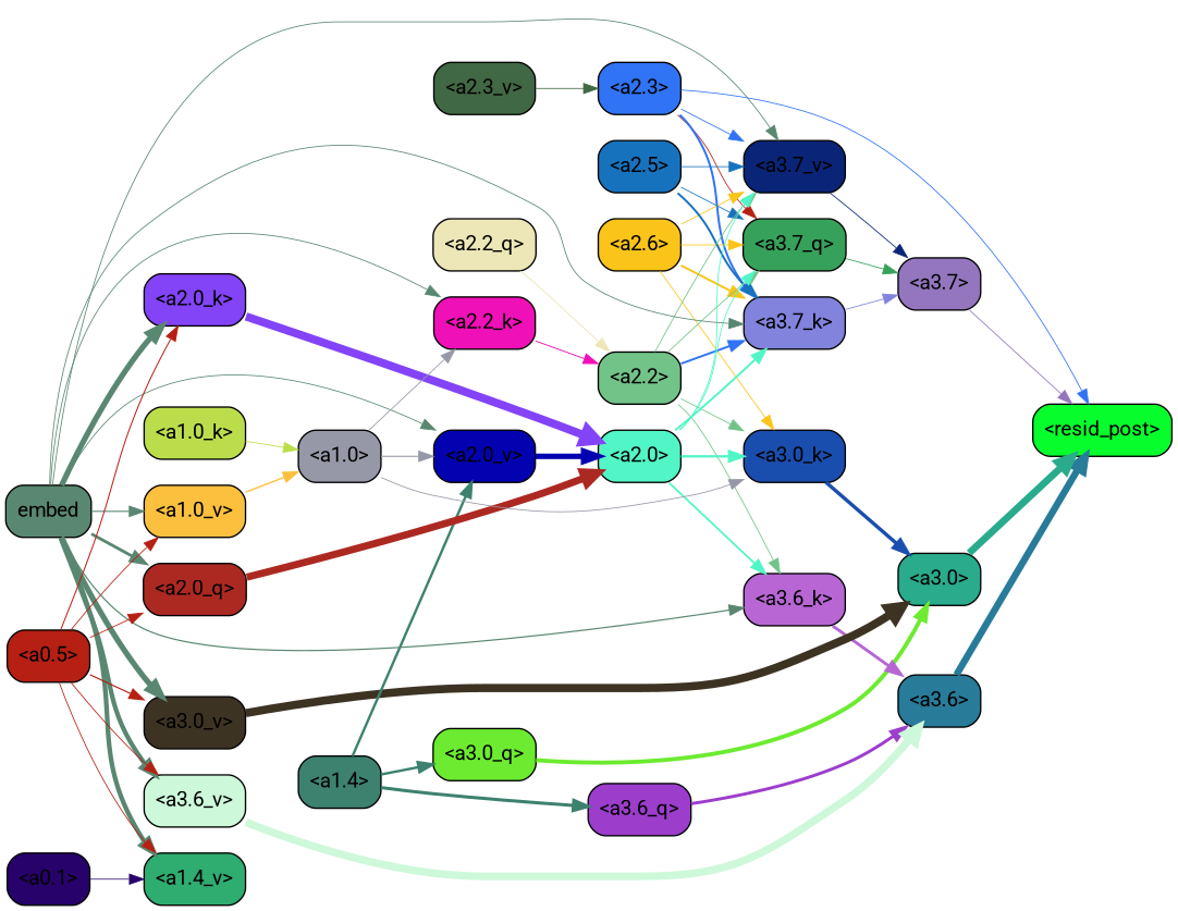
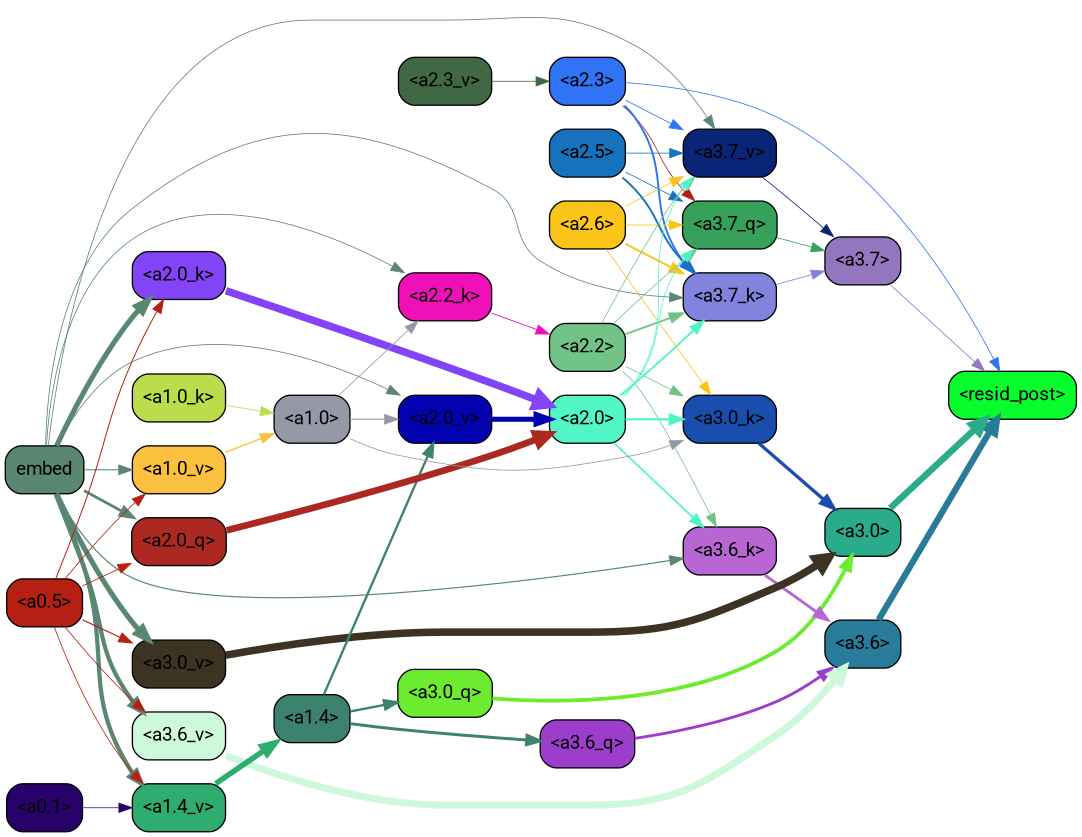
  strict digraph {
    fontname=Roboto
    rankdir=LR
    splines=true
    node [color=black fontname=Roboto shape=box style="filled, rounded"]
    edge [color="#5a8771" fontname=Roboto penwidth=0.6]
    "<a3.7>" [fillcolor="#9376be"]
    "<resid_post>" [fillcolor="#08fd2d"]
    "<a3.6>" [fillcolor="#287b99"]
    "<a3.0>" [fillcolor="#29ab8c"]
    "<a2.3>" [fillcolor="#3073f4"]
    "<a3.7_q>" [fillcolor="#36a15a"]
    "<a3.7_k>" [fillcolor="#8183dd"]
    "<a3.7_v>" [fillcolor="#0a2477"]
    "<a3.6_q>" [fillcolor="#9c3dcc"]
    "<a3.0_q>" [fillcolor="#6ceb30"]
    "<a3.6_k>" [fillcolor="#b766d4"]
    "<a3.0_k>" [fillcolor="#1a4eae"]
    "<a3.6_v>" [fillcolor="#cdf8d9"]
    "<a3.0_v>" [fillcolor="#3d3323"]
    "<a2.6>" [fillcolor="#fbc419"]
    "<a2.5>" [fillcolor="#1772be"]
    "<a2.2>" [fillcolor="#72c388"]
    "<a2.0>" [fillcolor="#52f5c6"]
    "<a1.4>" [fillcolor="#3d816f"]
    "<a2.0_v>" [fillcolor="#0302b0"]
    embed [fillcolor="#5a8771"]
    "<a2.0_q>" [fillcolor="#ac2922"]
    "<a2.2_k>" [fillcolor="#f010b7"]
    "<a2.0_k>" [fillcolor="#8343f7"]
    "<a1.4_v>" [fillcolor="#2fac70"]
    "<a1.0_v>" [fillcolor="#fcc03f"]
    "<a1.0>" [fillcolor="#9798a7"]
    "<a0.5>" [fillcolor="#b52013"]
-   "<a2.2_q>" [fillcolor="#ede6b7"]
    "<a2.3_v>" [fillcolor="#416844"]
    "<a1.0_k>" [fillcolor="#bcdd4b"]
    "<a0.1>" [fillcolor="#27026a"]
    "<a3.7>" -> "<resid_post>" [color="#9376be"]
    "<a3.6>" -> "<resid_post>" [color="#287b99" penwidth=4.746312499046326]
    "<a3.0>" -> "<resid_post>" [color="#29ab8c" penwidth=4.896343111991882]
    "<a2.3>" -> "<resid_post>" [color="#3073f4"]
    "<a2.3>" -> "<a3.7_q>" [color="#b52013"]
    "<a2.3>" -> "<a3.7_k>" [color="#3073f4" penwidth=1.467104621231556]
    "<a2.3>" -> "<a3.7_v>" [color="#3073f4"]
    "<a3.7_q>" -> "<a3.7>" [color="#36a15a"]
    "<a3.7_k>" -> "<a3.7>" [color="#8183dd"]
    "<a3.7_v>" -> "<a3.7>" [color="#0a2477"]
    "<a3.6_q>" -> "<a3.6>" [color="#9c3dcc" penwidth=2.160832464694977]
    "<a3.0_q>" -> "<a3.0>" [color="#6ceb30" penwidth=2.870753765106201]
    "<a3.6_k>" -> "<a3.6>" [color="#b766d4" penwidth=2.13908451795578]
    "<a3.0_k>" -> "<a3.0>" [color="#1a4eae" penwidth=2.520303964614868]
    "<a3.6_v>" -> "<a3.6>" [color="#cdf8d9" penwidth=5.297133803367615]
    "<a3.0_v>" -> "<a3.0>" [color="#3d3323" penwidth=5.680712580680847]
    "<a2.6>" -> "<a3.7_q>" [color="#fbc419"]
    "<a2.6>" -> "<a3.7_k>" [color="#fbc419" penwidth=1.4453159049153328]
    "<a2.6>" -> "<a3.7_v>" [color="#fbc419"]
    "<a2.6>" -> "<a3.0_k>" [color="#fbc419"]
    "<a2.5>" -> "<a3.7_q>" [color="#1772be"]
    "<a2.5>" -> "<a3.7_k>" [color="#1772be" penwidth=1.4526091292500496]
    "<a2.5>" -> "<a3.7_v>" [color="#1772be"]
    "<a2.2>" -> "<a3.7_q>" [color="#72c388"]
-   "<a2.2>" -> "<a3.7_k>" [color="#3073f4" penwidth=1.4310357049107552]
+   "<a2.2>" -> "<a3.7_k>" [color="#72c388" penwidth=1.4310357049107552]
    "<a2.2>" -> "<a3.7_v>" [color="#72c388"]
    "<a2.2>" -> "<a3.6_k>" [color="#72c388"]
    "<a2.2>" -> "<a3.0_k>" [color="#72c388"]
    "<a2.0>" -> "<a3.7_q>" [color="#52f5c6"]
    "<a2.0>" -> "<a3.7_k>" [color="#52f5c6" penwidth=1.4314699843525887]
    "<a2.0>" -> "<a3.7_v>" [color="#52f5c6"]
    "<a2.0>" -> "<a3.6_k>" [color="#52f5c6" penwidth=1.2950235605239868]
    "<a2.0>" -> "<a3.0_k>" [color="#52f5c6" penwidth=1.712992787361145]
    "<a1.4>" -> "<a3.6_q>" [color="#3d816f" penwidth=2.242796540260315]
    "<a1.4>" -> "<a3.0_q>" [color="#3d816f" penwidth=1.7808996737003326]
    "<a1.4>" -> "<a2.0_v>" [color="#3d816f" penwidth=1.7603429555892944]
    "<a2.0_v>" -> "<a2.0>" [color="#0302b0" penwidth=3.8170836865901947]
    embed -> "<a3.7_k>"
    embed -> "<a3.7_v>"
    embed -> "<a3.6_k>" [penwidth=0.891706109046936]
    embed -> "<a3.6_v>" [penwidth=3.1766927242279053]
    embed -> "<a3.0_v>" [penwidth=3.9005755856633186]
    embed -> "<a2.0_v>"
    embed -> "<a2.0_q>" [penwidth=2.0810389518737793]
    embed -> "<a2.2_k>"
    embed -> "<a2.0_k>" [penwidth=3.8915770053863525]
    embed -> "<a1.4_v>" [penwidth=3.201367974281311]
    embed -> "<a1.0_v>" [penwidth=0.8298318386077881]
    "<a2.0_q>" -> "<a2.0>" [color="#ac2922" penwidth=5.017253503203392]
    "<a2.2_k>" -> "<a2.2>" [color="#f010b7" penwidth=0.6690489649772644]
    "<a2.0_k>" -> "<a2.0>" [color="#8343f7" penwidth=5.656688302755356]
+   "<a1.4_v>" -> "<a1.4>" [color="#2fac70" penwidth=4.140247106552124]
    "<a1.0_v>" -> "<a1.0>" [color="#fcc03f" penwidth=1.020309567451477]
    "<a1.0>" -> "<a3.0_k>" [color="#9798a7"]
    "<a1.0>" -> "<a2.0_v>" [color="#9798a7" penwidth=0.7897878289222717]
    "<a1.0>" -> "<a2.2_k>" [color="#9798a7"]
    "<a0.5>" -> "<a3.6_v>" [color="#b52013"]
    "<a0.5>" -> "<a3.0_v>" [color="#b52013" penwidth=0.8493617177009583]
    "<a0.5>" -> "<a2.0_q>" [color="#b52013"]
    "<a0.5>" -> "<a2.0_k>" [color="#b52013" penwidth=0.7482255101203918]
    "<a0.5>" -> "<a1.4_v>" [color="#b52013"]
    "<a0.5>" -> "<a1.0_v>" [color="#b52013"]
-   "<a2.2_q>" -> "<a2.2>" [color="#ede6b7" penwidth=0.6449352353811264]
    "<a2.3_v>" -> "<a2.3>" [color="#416844"]
    "<a1.0_k>" -> "<a1.0>" [color="#bcdd4b"]
    "<a0.1>" -> "<a1.4_v>" [color="#27026a"]
  }
